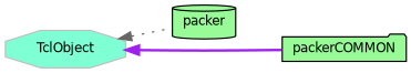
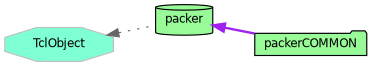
  digraph {
    rankdir=LR
    node [color=black fillcolor=palegreen fontname=Helvetica fontsize=10 style=filled]
    edge [dir=back fontname=Helvetica fontsize=10 labelfontname=Helvetica labelfontsize=10]
    n1 [color=grey75 fillcolor=aquamarine height=0.2 label=TclObject shape=octagon width=0.4]
    n2 [height=0.2 label=packer shape=cylinder width=0.4]
    n3 [height=0.2 label=packerCOMMON shape=folder width=0.4]
    n1 -> n2 [color=gray40 style=dotted]
-   n1 -> n3 [color=purple style=bold]
+   n2 -> n3 [color=purple style=bold]
  }
